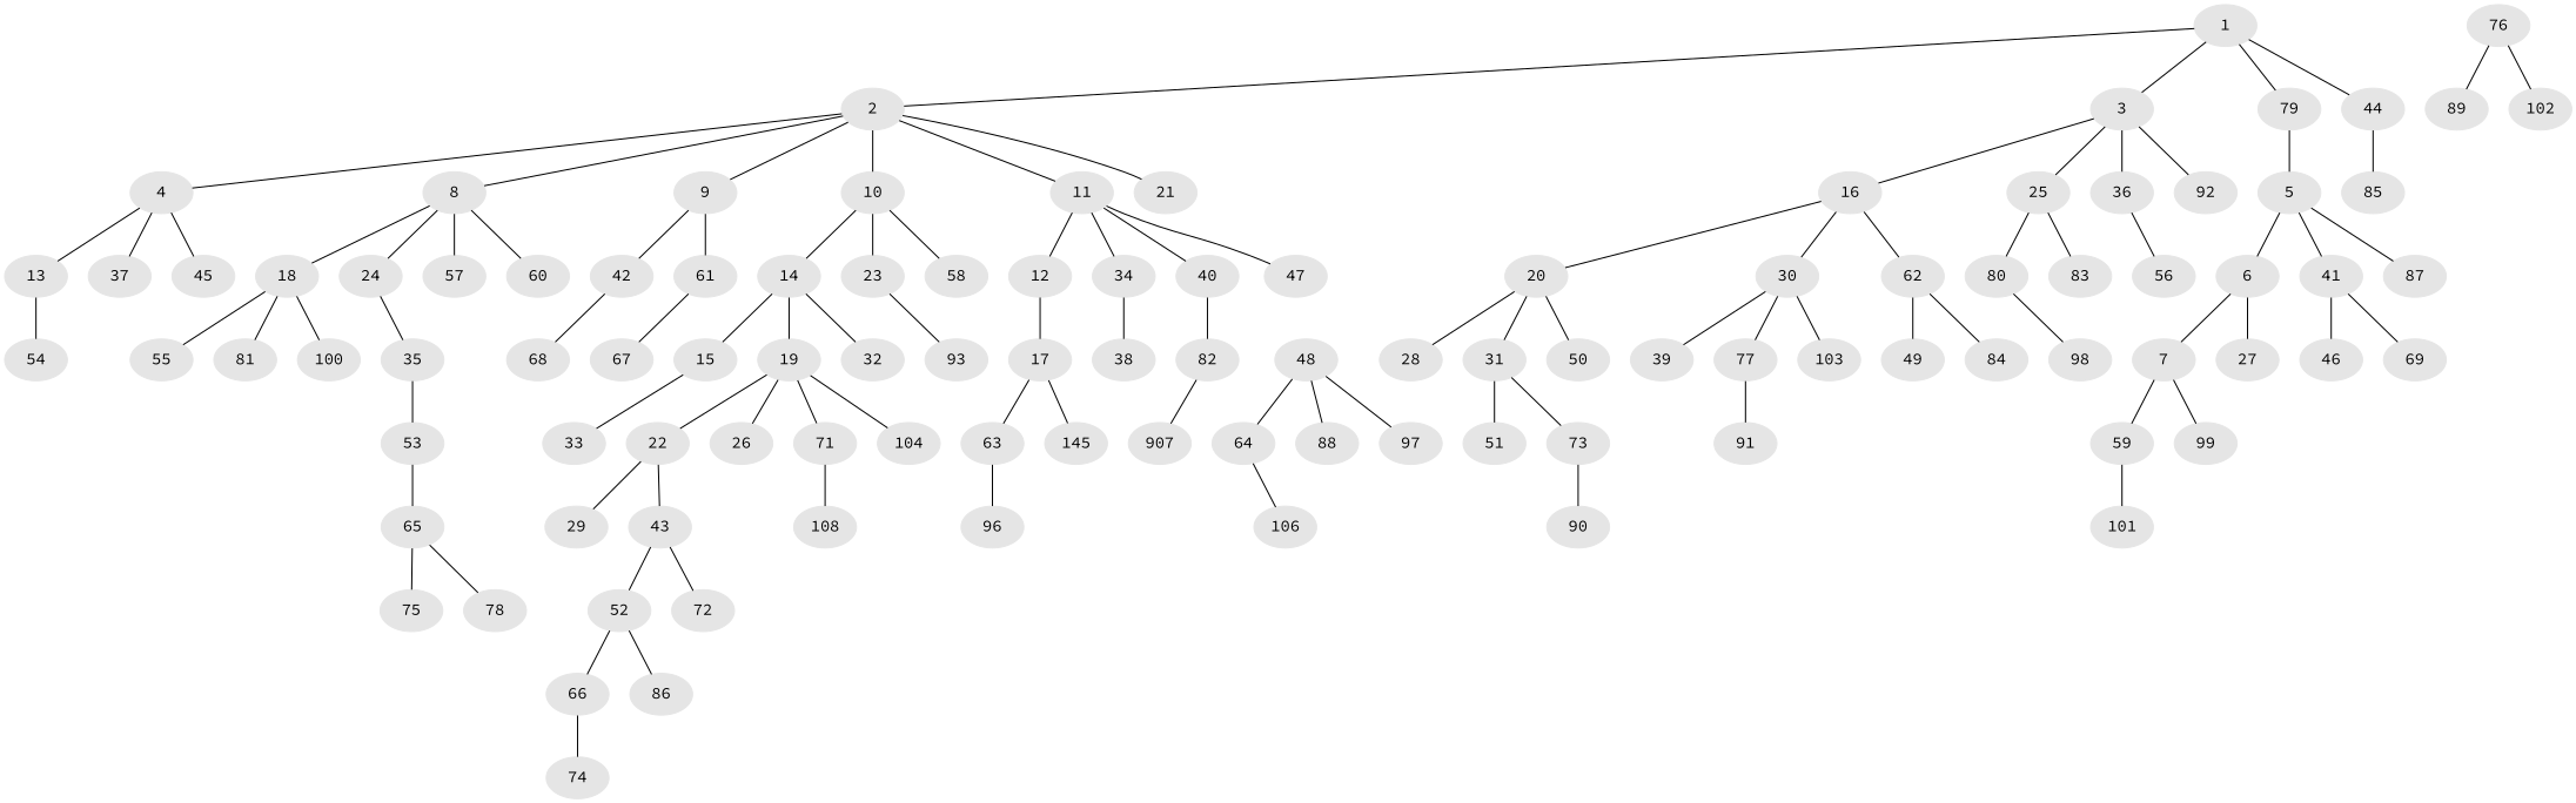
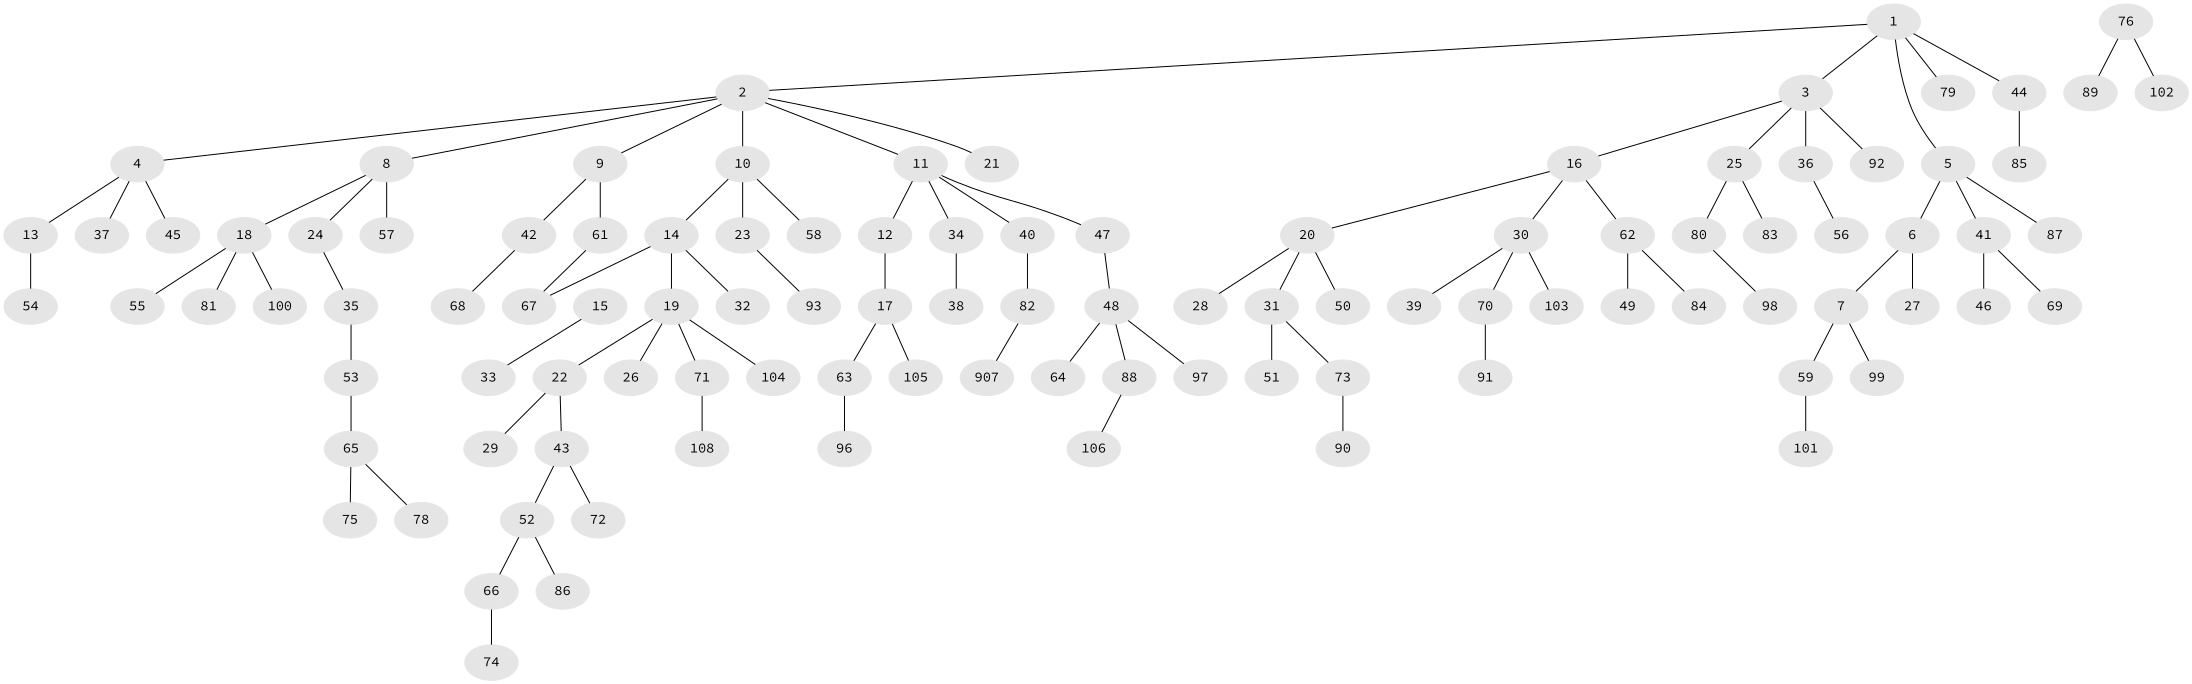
  graph {
    fontname="Source Code Pro"
    node [color=gray90 fontname="Source Code Pro" style=filled]
    edge [fontname="Source Code Pro"]
    1
    2
    3
    5
    44
    79
    4
    8
    9
    10
    11
    21
    16
    25
    36
    92
    6
    41
    87
    85
    13
    37
    45
    18
    24
    57
-   60
    42
    61
    14
    23
    58
    12
    34
    40
    47
    20
    30
    62
    80
    83
    56
    54
    7
    27
    46
    69
    59
    99
    101
    55
    81
    100
    35
    68
    67
    15
    19
    32
    93
    17
    38
    82
    48
    63
-   105 [label=145]
+   105
    33
    22
    26
    71
    104
    28
    31
    50
    39
-   77
+   77 [label=70]
    103
    49
    84
    96
    29
    43
    108
    51
    73
    52
    72
    53
    98
    91
    90
    65
    76
    89
    102
    n96 [label=907]
    66
    86
    64
    88
    97
    106
    74
    75
    78
    1 -- 2
    1 -- 3
-   79 -- 5
+   1 -- 5
    1 -- 44
    1 -- 79
    2 -- 4
    2 -- 8
    2 -- 9
    2 -- 10
    2 -- 11
    2 -- 21
    3 -- 16
    3 -- 25
    3 -- 36
    3 -- 92
    5 -- 6
    5 -- 41
    5 -- 87
    44 -- 85
    4 -- 13
    4 -- 37
    4 -- 45
    8 -- 18
    8 -- 24
    8 -- 57
-   8 -- 60
    9 -- 42
    9 -- 61
    10 -- 14
    10 -- 23
    10 -- 58
    11 -- 12
    11 -- 34
    11 -- 40
    11 -- 47
    16 -- 20
    16 -- 30
    16 -- 62
    25 -- 80
    25 -- 83
    36 -- 56
    6 -- 7
    6 -- 27
    41 -- 46
    41 -- 69
    13 -- 54
    18 -- 55
    18 -- 81
    18 -- 100
    24 -- 35
    42 -- 68
    61 -- 67
-   14 -- 15
+   14 -- 67
    14 -- 19
    14 -- 32
    23 -- 93
    12 -- 17
    34 -- 38
    40 -- 82
+   47 -- 48
    20 -- 28
    20 -- 31
    20 -- 50
    30 -- 39
    30 -- 77
    30 -- 103
    62 -- 49
    62 -- 84
    80 -- 98
    7 -- 59
    7 -- 99
    59 -- 101
    35 -- 53
    15 -- 33
    19 -- 22
    19 -- 26
    19 -- 71
    19 -- 104
    17 -- 63
    17 -- 105
    82 -- n96
    48 -- 64
    48 -- 88
    48 -- 97
    63 -- 96
    22 -- 29
    22 -- 43
    71 -- 108
    31 -- 51
    31 -- 73
    77 -- 91
    43 -- 52
    43 -- 72
    73 -- 90
    52 -- 66
    52 -- 86
    53 -- 65
    65 -- 75
    65 -- 78
    76 -- 89
    76 -- 102
    66 -- 74
-   64 -- 106
+   88 -- 106
  }
